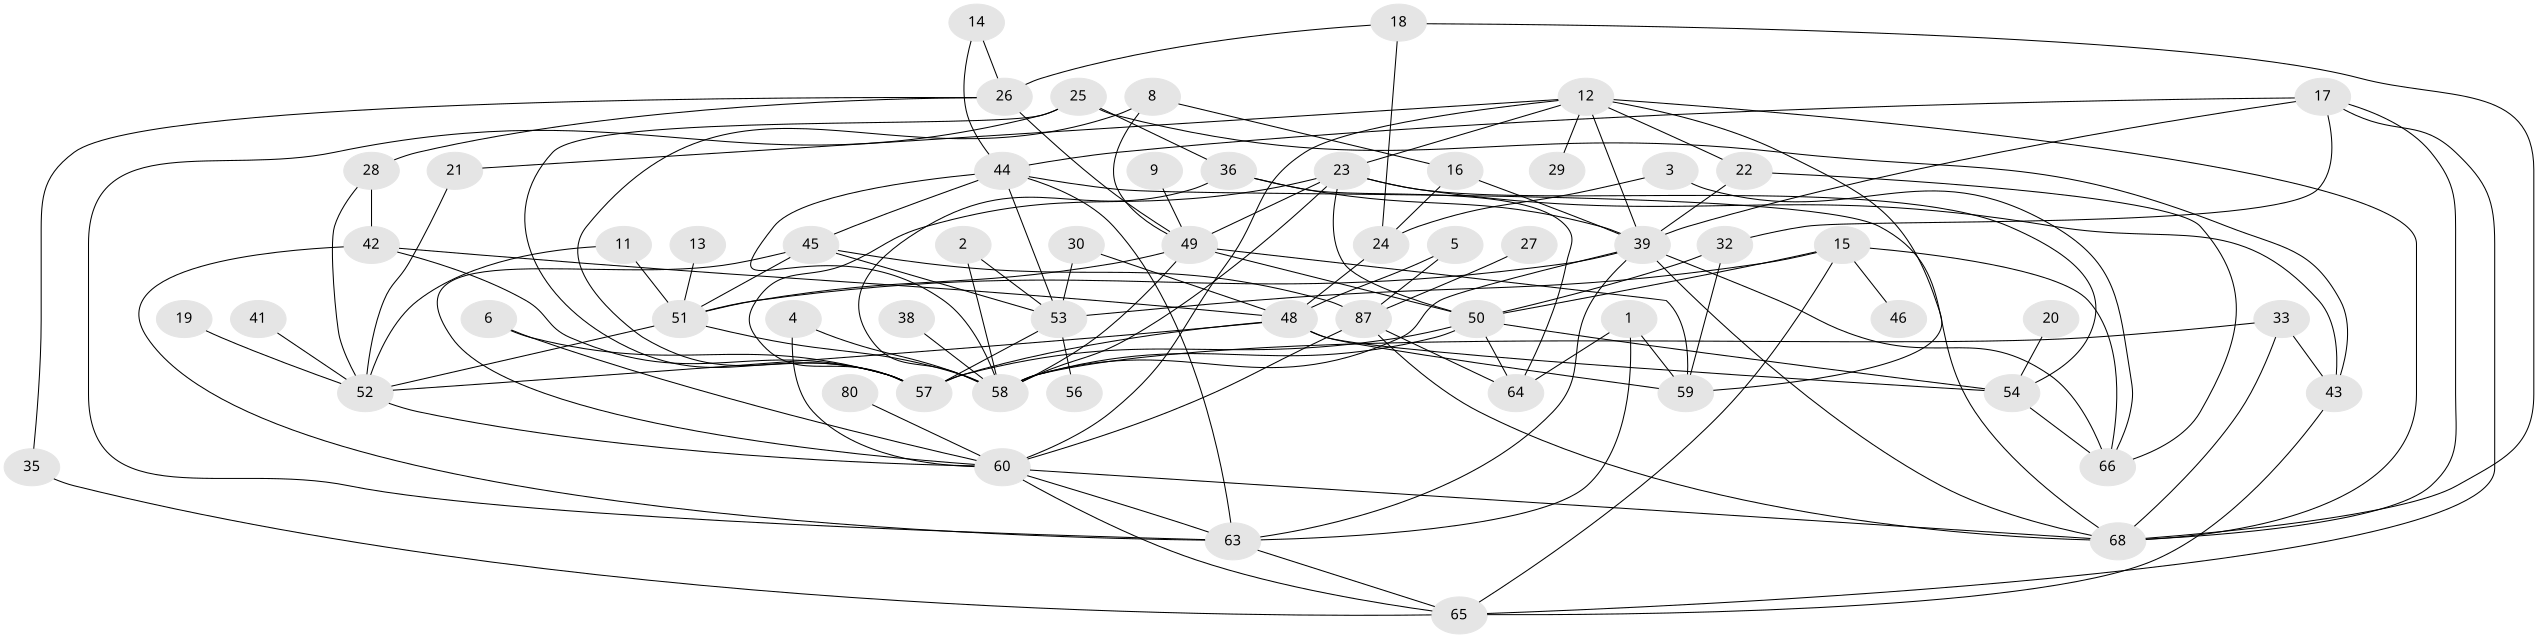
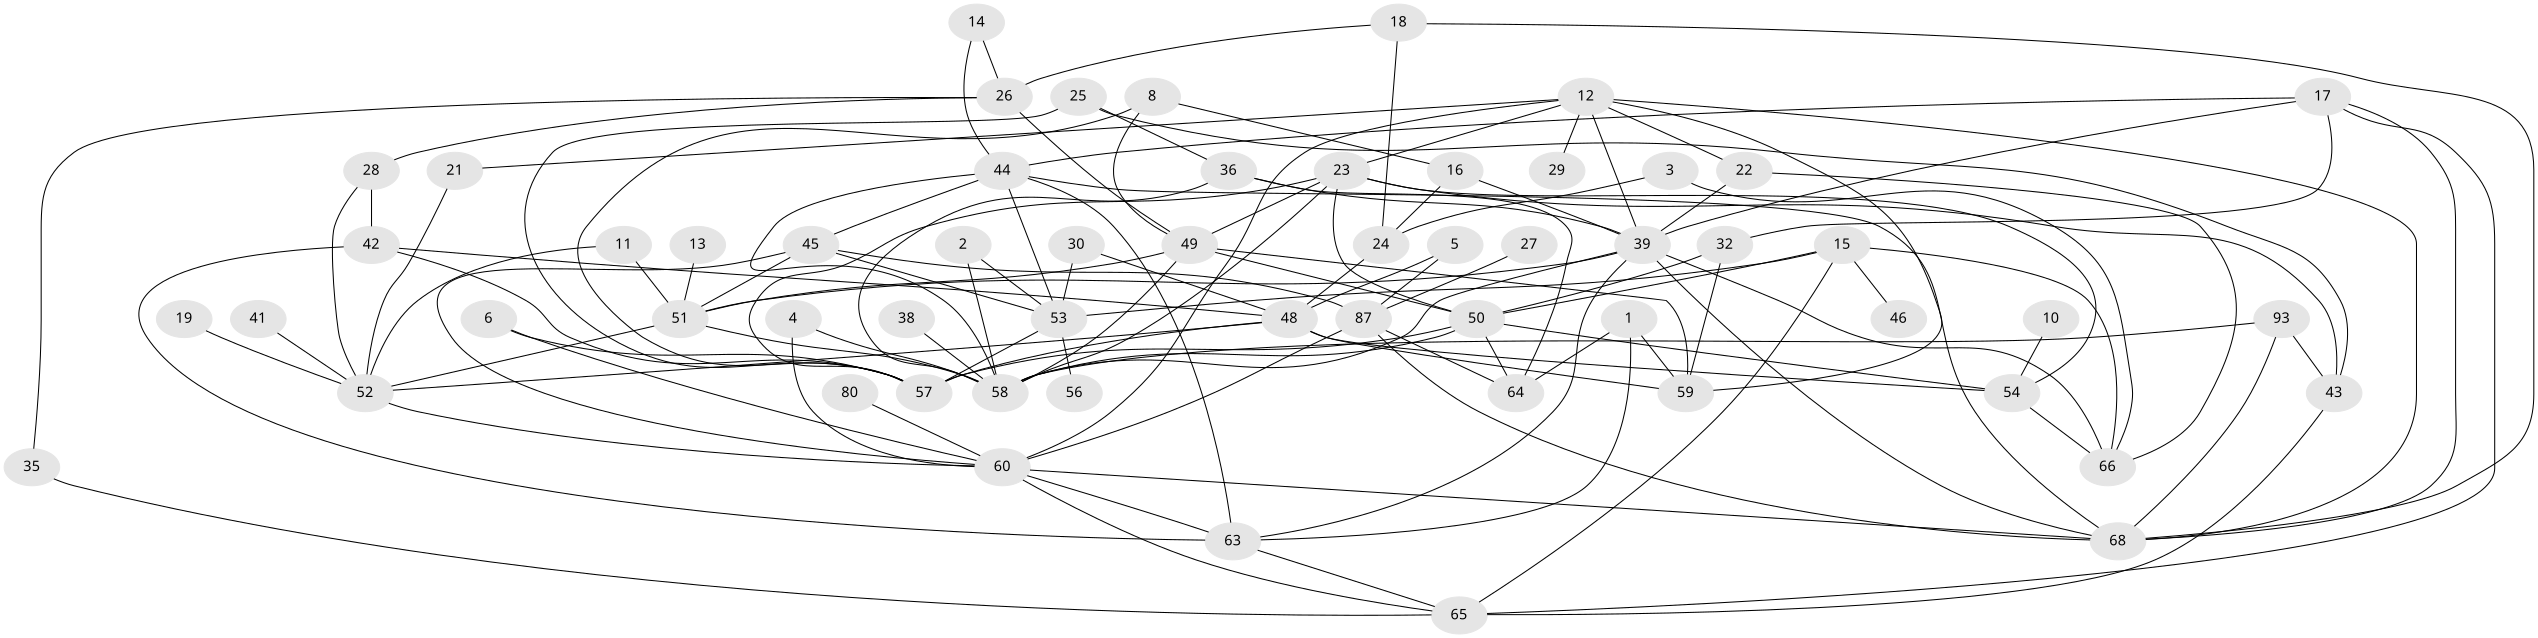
  graph {
    fontname="Noto Sans"
    node [color=gray90 fontname="Noto Sans" style=filled]
    edge [fontname="Noto Sans" weight=1.0]
    1
    59
    63
    64
    65
    2
    53
    58
    57
    56
    3
    24
    66
    48
    4
    60
    68
    n18 [label=87]
    5
    54
    52
    6
    8
    16
    49
    39
    51
    50
-   9
-   10 [label=20]
+   10
    11
    12
    21
    22
    23
    29
    43
    13
    14
    26
    44
    28
    35
    45
    15
    46
    17
    32
    18
    19
    25
    36
    42
    27
    30
-   33
+   33 [label=93]
    38
    n58 [label=80]
    41
    1 -- 59
    1 -- 63
    1 -- 64
    63 -- 65
    2 -- 53
    2 -- 58
    53 -- 57
    53 -- 56
    3 -- 24
    3 -- 66
    24 -- 48
    48 -- 59
    48 -- 57
    48 -- 54
    48 -- 52
    4 -- 58
    4 -- 60
    60 -- 63
    60 -- 65
    60 -- 68
    n18 -- 64
    n18 -- 60
    n18 -- 68
    5 -- 48
    5 -- n18
    54 -- 66
    52 -- 60
    6 -- 57
    6 -- 60
    8 -- 57
    8 -- 16
    8 -- 49
    16 -- 24
    16 -- 39
    49 -- 59
    49 -- 58
    49 -- 51
    49 -- 50
    39 -- 63
    39 -- 58
    39 -- 66
    39 -- 68
    39 -- 51
    51 -- 58
    51 -- 52
    50 -- 64
    50 -- 58
    50 -- 57
    50 -- 54
-   9 -- 49
    10 -- 54
    11 -- 52
    11 -- 51
    12 -- 59
    12 -- 60
    12 -- 68
    12 -- 39
    12 -- 21
    12 -- 22
    12 -- 23
    12 -- 29
    21 -- 52
    22 -- 66
    22 -- 39
    23 -- 58
    23 -- 57
    23 -- 54
    23 -- 49
    23 -- 50
    23 -- 43
    43 -- 65
    13 -- 51 [weight=2.0]
    14 -- 26
    14 -- 44
    26 -- 49
    26 -- 28
    26 -- 35
    44 -- 63
    44 -- 53
    44 -- 58
    44 -- 68
    44 -- 45
    28 -- 52
    28 -- 42
    35 -- 65
    45 -- 53
    45 -- 60
    45 -- n18
    45 -- 51 [weight=2.0]
    15 -- 65
    15 -- 53
    15 -- 66
    15 -- 50
    15 -- 46
    17 -- 65
    17 -- 68
    17 -- 39 [weight=2.0]
    17 -- 44
    17 -- 32
    32 -- 59
    32 -- 50
    18 -- 24
    18 -- 68
    18 -- 26
    19 -- 52
-   25 -- 63
    25 -- 57
    25 -- 43
    25 -- 36
    36 -- 64
    36 -- 58
    36 -- 39
    42 -- 63
    42 -- 57
    42 -- 48
    27 -- n18
    30 -- 53
    30 -- 48
    33 -- 58
    33 -- 68
    33 -- 43
    38 -- 58
    n58 -- 60
    41 -- 52
  }
